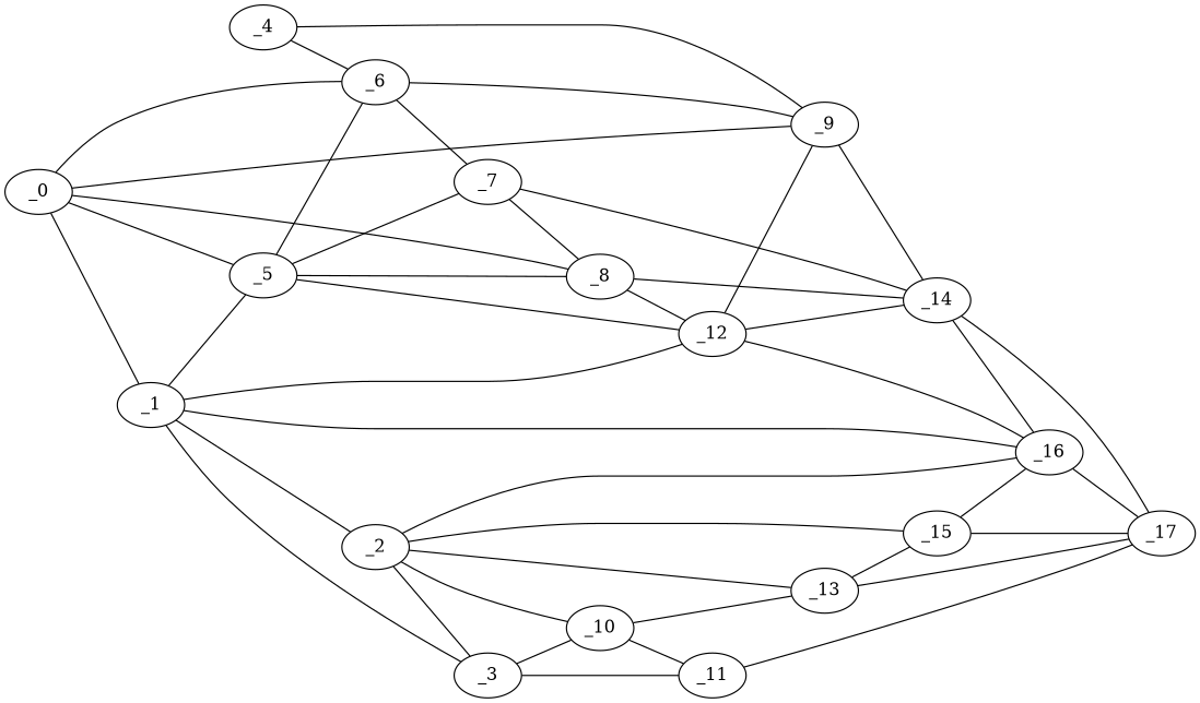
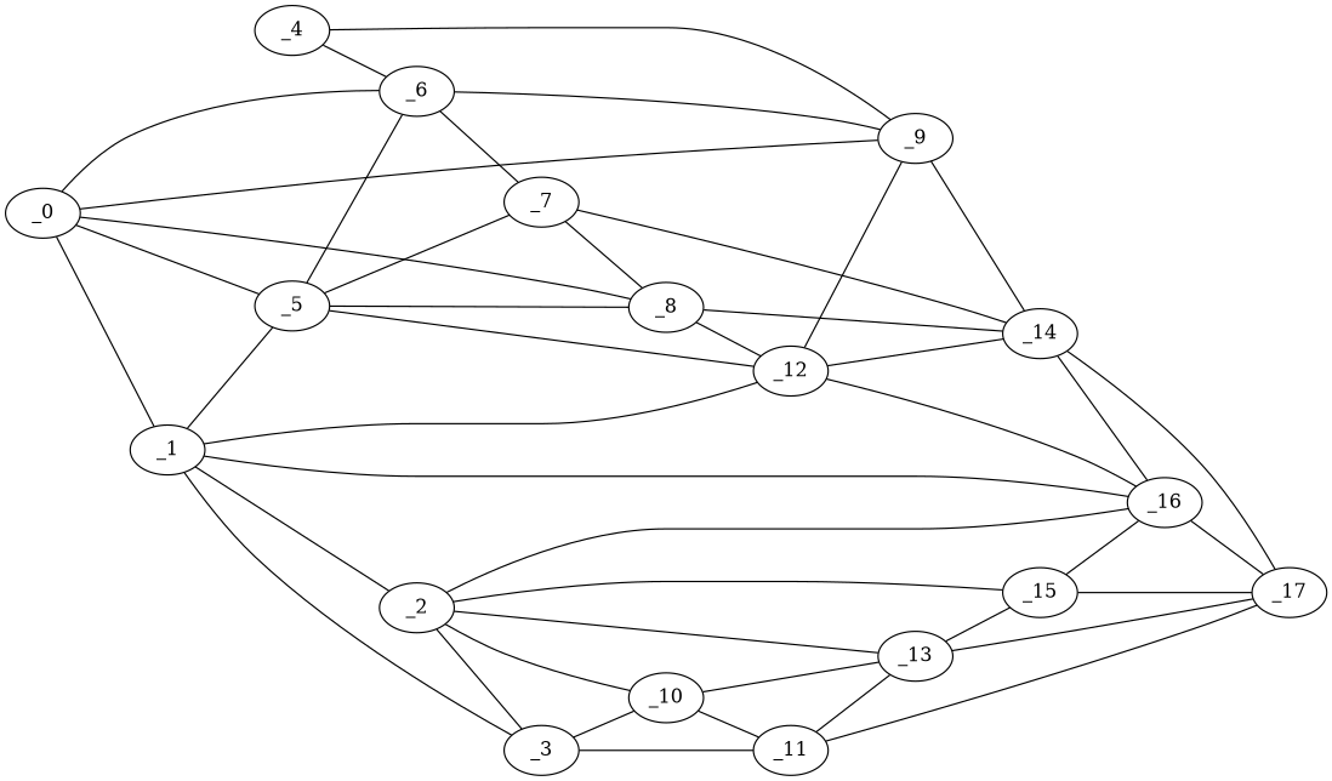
  graph {
    rankdir=LR
    node [x=65 y=5]
    edge [valence=2]
    _0 [x=38 y=121]
    _1 [x=40 y=32]
    _5 [y=88]
    _6 [y=100]
    _9 [x=75 y=106]
    _8 [x=75 y=85]
    _2 [x=53 y=24]
    _3 [x=56]
    _12 [x=79 y=76]
    _16 [x=90 y=51]
    _4 [x=64 y=109]
    _7 [x=74 y=97]
    _14 [x=89 y=69]
    _10 [x=77 y=13]
    _13 [x=81 y=19]
    _15 [x=90 y=40]
    _11 [x=78]
    _17 [x=92 y=25]
    _0 -- _1 [valence=1]
    _0 -- _5 [valence=1]
    _0 -- _6
    _0 -- _9 [valence=1]
    _0 -- _8 [valence=1]
    _1 -- _5 [valence=1]
    _1 -- _2 [valence=1]
    _1 -- _3 [valence=1]
    _1 -- _12
    _1 -- _16
    _5 -- _6
    _5 -- _8
    _5 -- _12
    _5 -- _7
    _6 -- _9 [valence=1]
    _6 -- _7
    _9 -- _14 [valence=1]
    _8 -- _12 [valence=1]
    _8 -- _14
    _2 -- _3
    _2 -- _16 [valence=1]
    _2 -- _10
    _2 -- _13
    _2 -- _15
    _3 -- _10
    _3 -- _11 [valence=1]
    _12 -- _9
    _12 -- _16
    _12 -- _14
    _16 -- _17 [valence=1]
    _4 -- _6
    _4 -- _9
    _7 -- _8 [valence=1]
    _7 -- _14
    _14 -- _16
    _14 -- _17 [valence=1]
    _10 -- _13
    _10 -- _11
    _13 -- _15
    _13 -- _17
    _15 -- _16
    _15 -- _17
+   _11 -- _13 [valence=1]
    _11 -- _17 [valence=1]
  }
